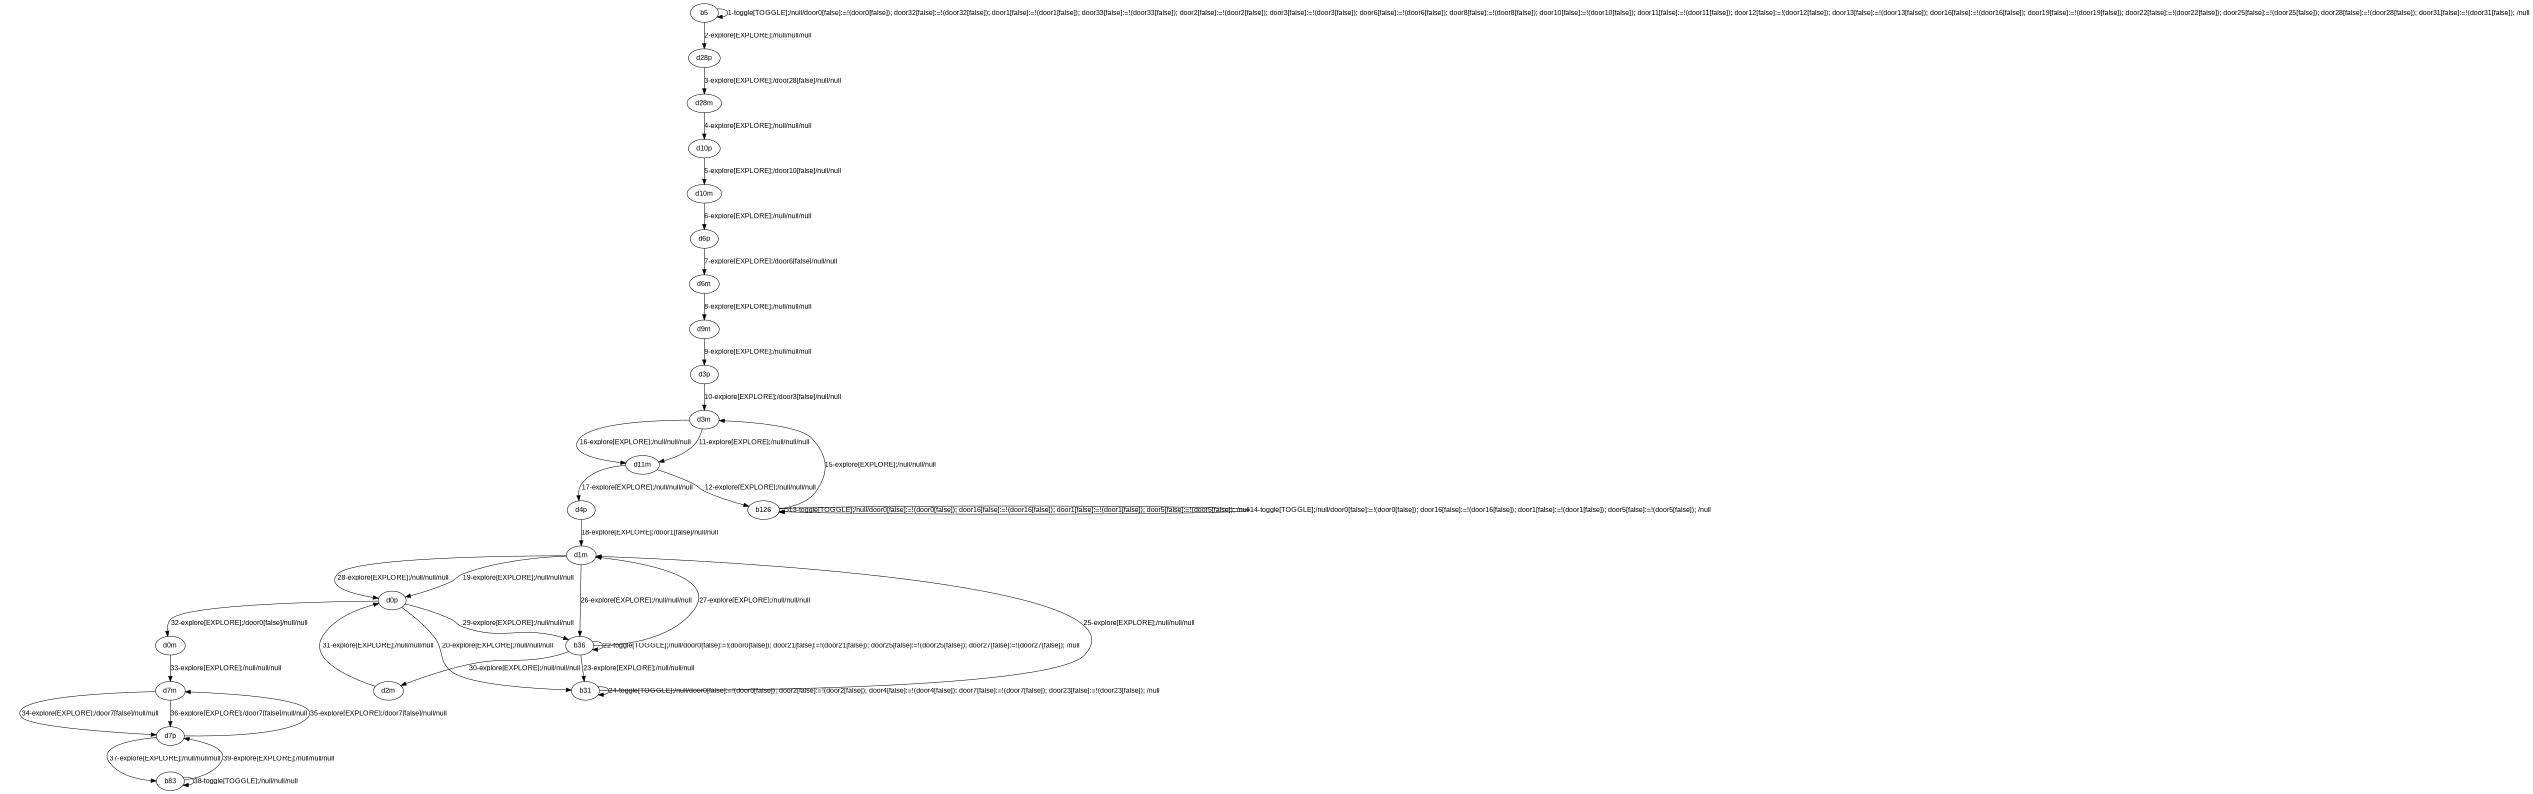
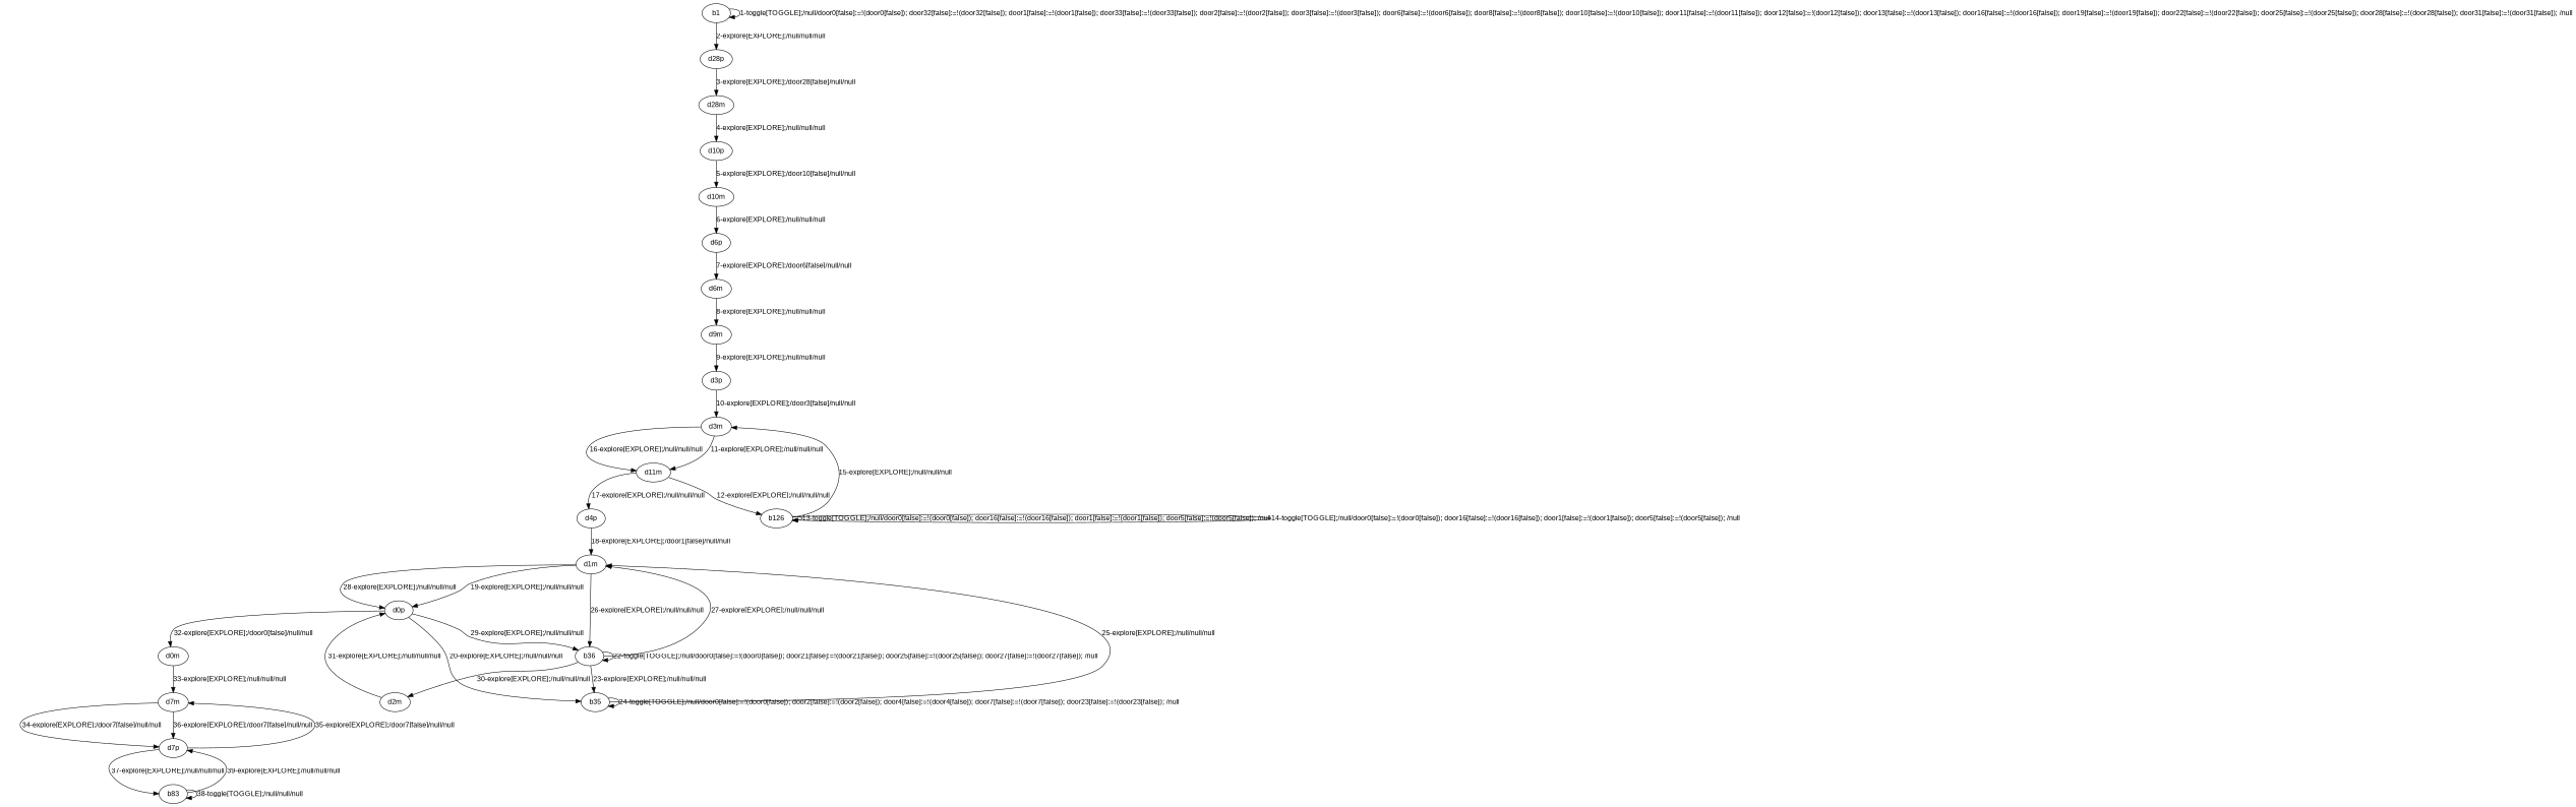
  digraph {
    fontname="Liberation Sans"
    node [fontname="Liberation Sans"]
    edge [fontname="Liberation Sans"]
-   b1 [label=b5]
+   b1
    d28p
    d28m
    d10p
    d10m
    d6p
    d6m
    d9m
    d3p
    d3m
    d11m
    b126
    n13 [label=d4p]
    d1m
    d0p
    b36
-   b35 [label=b31]
+   b35
    d0m
    d2m
    d7m
    d7p
    b83
    b1 -> b1 [label="1-toggle[TOGGLE];/null/door0[false]:=!(door0[false]); door32[false]:=!(door32[false]); door1[false]:=!(door1[false]); door33[false]:=!(door33[false]); door2[false]:=!(door2[false]); door3[false]:=!(door3[false]); door6[false]:=!(door6[false]); door8[false]:=!(door8[false]); door10[false]:=!(door10[false]); door11[false]:=!(door11[false]); door12[false]:=!(door12[false]); door13[false]:=!(door13[false]); door16[false]:=!(door16[false]); door19[false]:=!(door19[false]); door22[false]:=!(door22[false]); door25[false]:=!(door25[false]); door28[false]:=!(door28[false]); door31[false]:=!(door31[false]); /null"]
    b1 -> d28p [label="2-explore[EXPLORE];/null/null/null"]
    d28p -> d28m [label="3-explore[EXPLORE];/door28[false]/null/null"]
    d28m -> d10p [label="4-explore[EXPLORE];/null/null/null"]
    d10p -> d10m [label="5-explore[EXPLORE];/door10[false]/null/null"]
    d10m -> d6p [label="6-explore[EXPLORE];/null/null/null"]
    d6p -> d6m [label="7-explore[EXPLORE];/door6[false]/null/null"]
    d6m -> d9m [label="8-explore[EXPLORE];/null/null/null"]
    d9m -> d3p [label="9-explore[EXPLORE];/null/null/null"]
    d3p -> d3m [label="10-explore[EXPLORE];/door3[false]/null/null"]
    d3m -> d11m [label="11-explore[EXPLORE];/null/null/null"]
    d3m -> d11m [label="16-explore[EXPLORE];/null/null/null"]
    d11m -> b126 [label="12-explore[EXPLORE];/null/null/null"]
    d11m -> n13 [label="17-explore[EXPLORE];/null/null/null"]
    b126 -> d3m [label="15-explore[EXPLORE];/null/null/null"]
    b126 -> b126 [label="13-toggle[TOGGLE];/null/door0[false]:=!(door0[false]); door16[false]:=!(door16[false]); door1[false]:=!(door1[false]); door5[false]:=!(door5[false]); /null"]
    b126 -> b126 [label="14-toggle[TOGGLE];/null/door0[false]:=!(door0[false]); door16[false]:=!(door16[false]); door1[false]:=!(door1[false]); door5[false]:=!(door5[false]); /null"]
    n13 -> d1m [label="18-explore[EXPLORE];/door1[false]/null/null"]
    d1m -> d0p [label="19-explore[EXPLORE];/null/null/null"]
    d1m -> d0p [label="28-explore[EXPLORE];/null/null/null"]
    d1m -> b36 [label="26-explore[EXPLORE];/null/null/null"]
    d0p -> b36 [label="29-explore[EXPLORE];/null/null/null"]
    d0p -> b35 [label="20-explore[EXPLORE];/null/null/null"]
    d0p -> d0m [label="32-explore[EXPLORE];/door0[false]/null/null"]
    b36 -> d1m [label="27-explore[EXPLORE];/null/null/null"]
    b36 -> b36 [label="22-toggle[TOGGLE];/null/door0[false]:=!(door0[false]); door21[false]:=!(door21[false]); door25[false]:=!(door25[false]); door27[false]:=!(door27[false]); /null"]
    b36 -> b35 [label="23-explore[EXPLORE];/null/null/null"]
    b36 -> d2m [label="30-explore[EXPLORE];/null/null/null"]
    b35 -> d1m [label="25-explore[EXPLORE];/null/null/null"]
    b35 -> b35 [label="24-toggle[TOGGLE];/null/door0[false]:=!(door0[false]); door2[false]:=!(door2[false]); door4[false]:=!(door4[false]); door7[false]:=!(door7[false]); door23[false]:=!(door23[false]); /null"]
    d0m -> d7m [label="33-explore[EXPLORE];/null/null/null"]
    d2m -> d0p [label="31-explore[EXPLORE];/null/null/null"]
    d7m -> d7p [label="34-explore[EXPLORE];/door7[false]/null/null"]
    d7m -> d7p [label="36-explore[EXPLORE];/door7[false]/null/null"]
    d7p -> d7m [label="35-explore[EXPLORE];/door7[false]/null/null"]
    d7p -> b83 [label="37-explore[EXPLORE];/null/null/null"]
    b83 -> d7p [label="39-explore[EXPLORE];/null/null/null"]
    b83 -> b83 [label="38-toggle[TOGGLE];/null/null/null"]
  }
